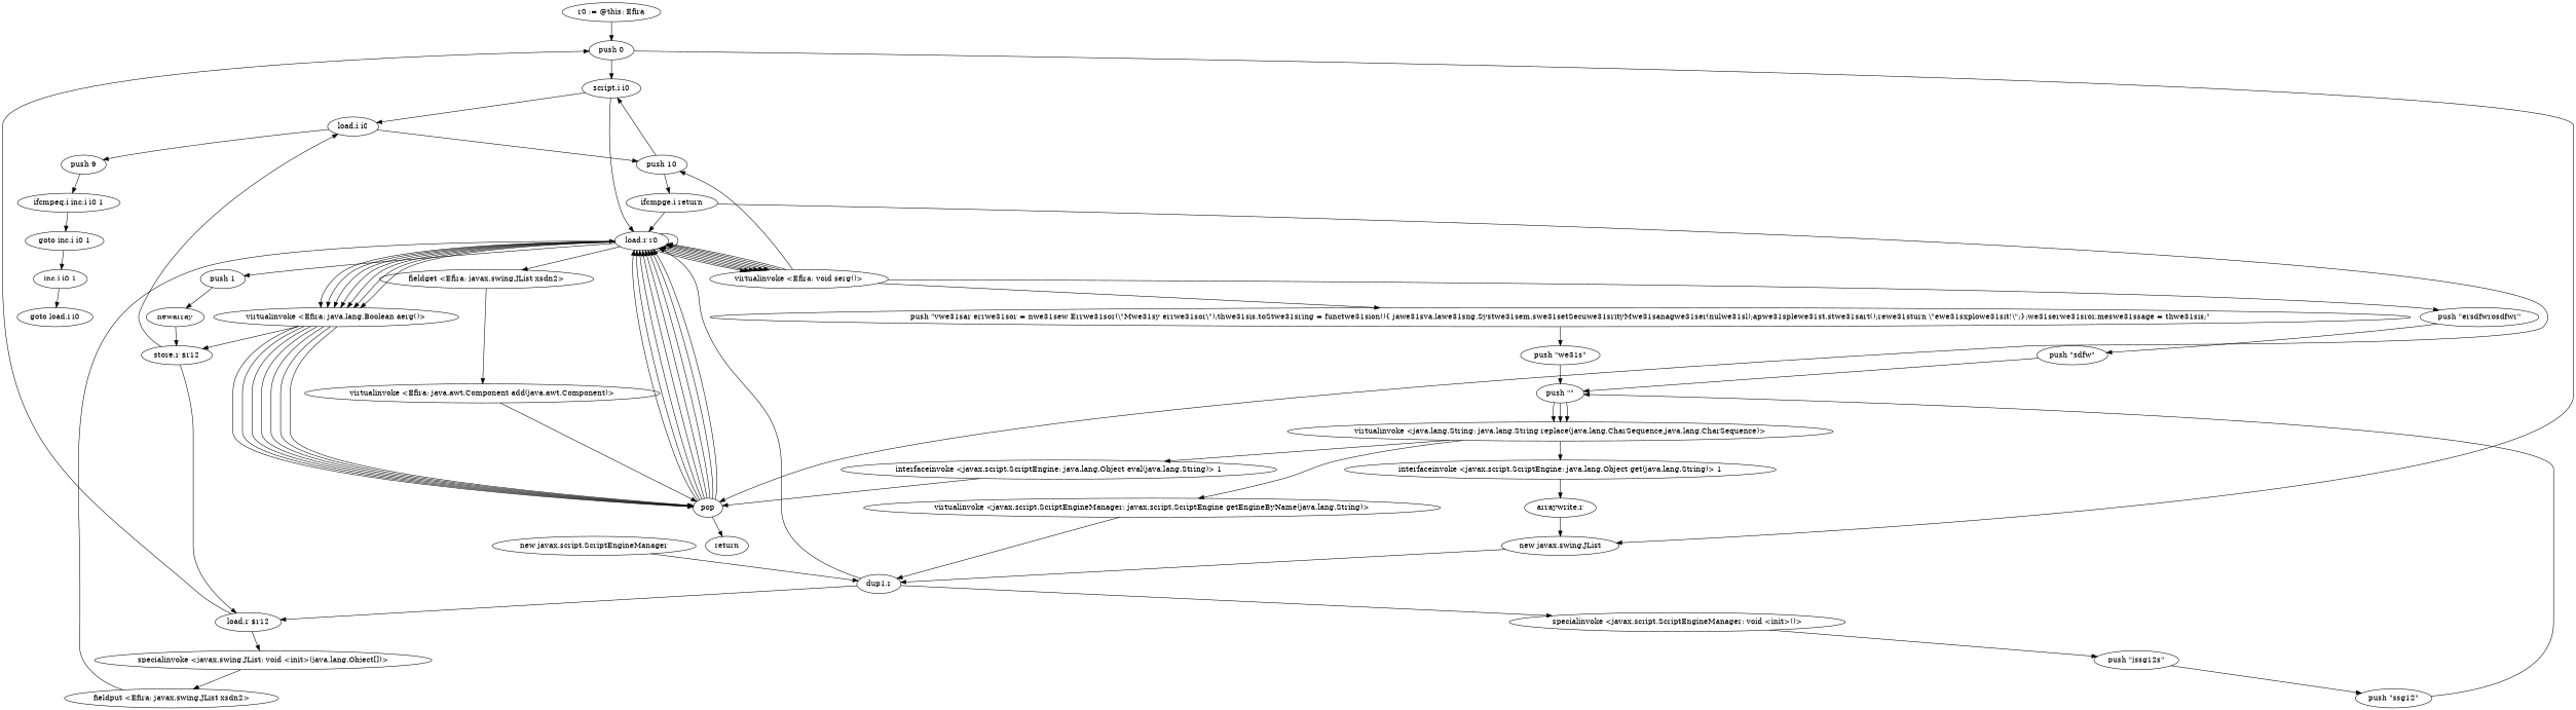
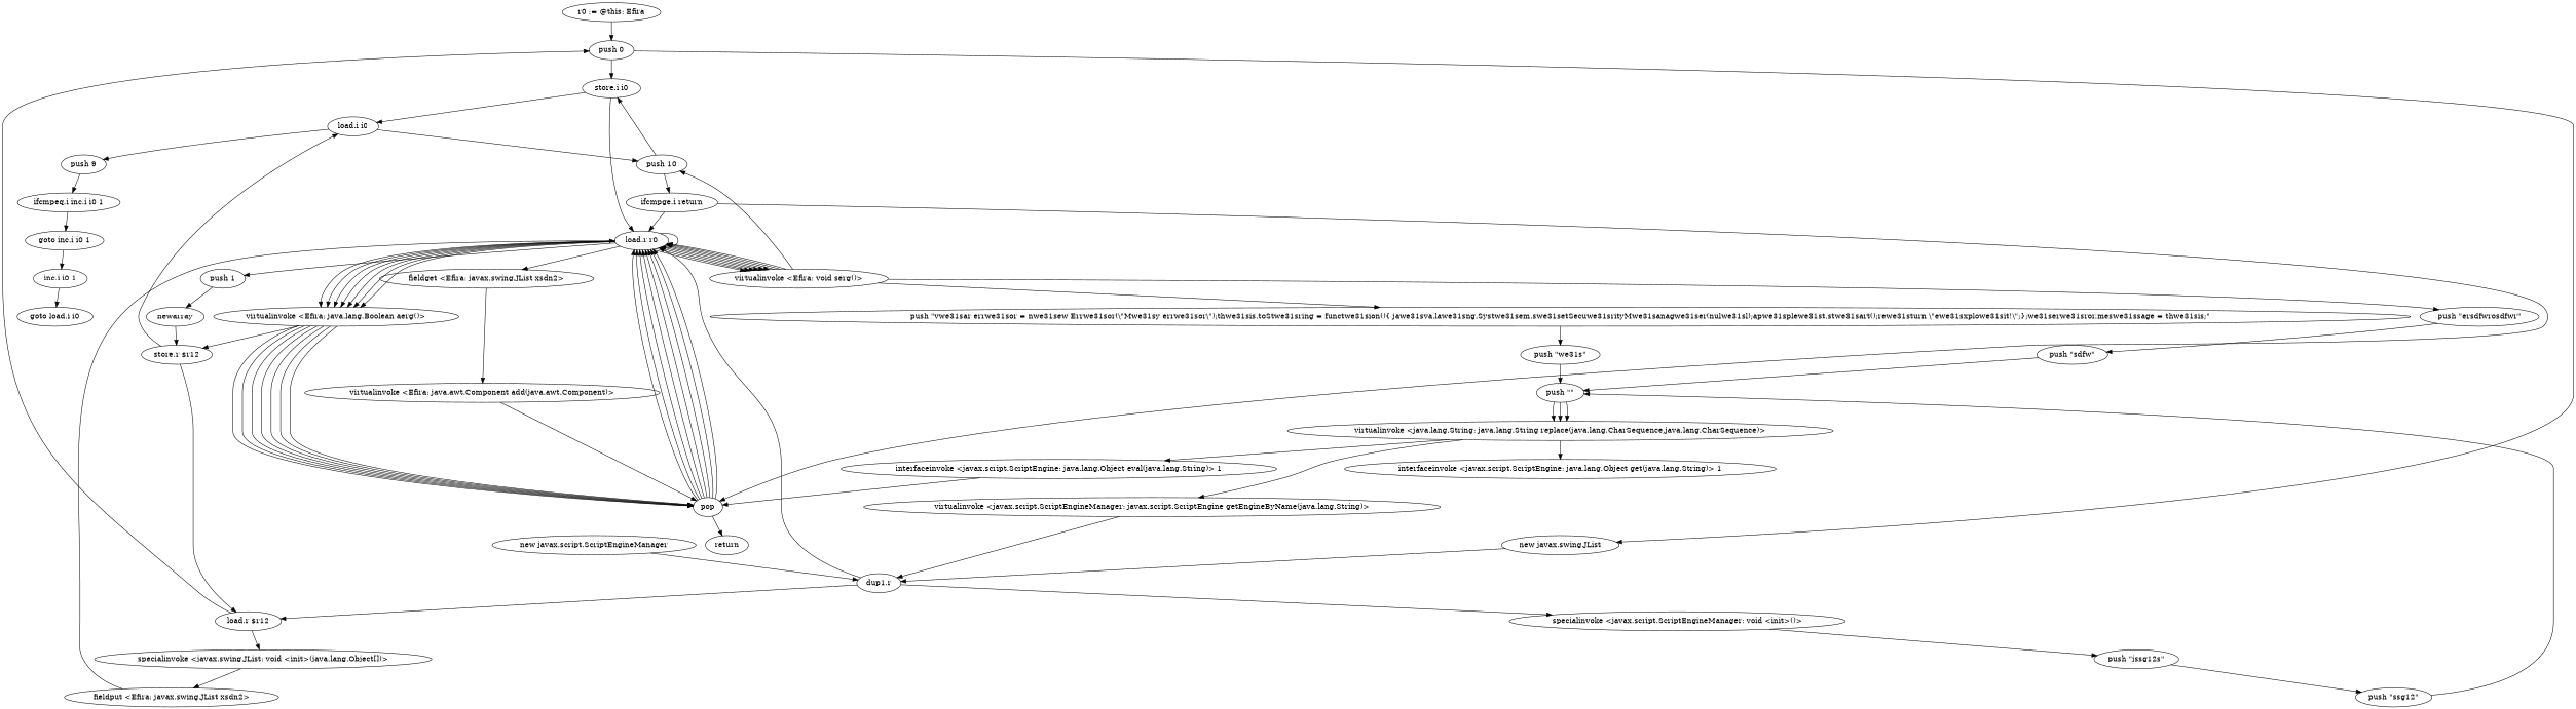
  digraph {
    "r0 := @this: Efira"
    "push 0"
-   "store.i i0" [label="script.i i0"]
+   "store.i i0"
    "new javax.swing.JList"
    "load.i i0"
    "load.r r0"
    "new javax.script.ScriptEngineManager"
    "dup1.r"
    "push 10"
    "push 9"
    "virtualinvoke <Efira: java.lang.Boolean aerg()>"
    "virtualinvoke <Efira: void serg()>"
    "push 1"
    "fieldget <Efira: javax.swing.JList xsdn2>"
    "ifcmpge.i return"
    "ifcmpeq.i inc.i i0 1"
    pop
    "store.r $r12"
    "push \"vwe31sar errwe31sor = nwe31sew Errwe31sor(\\\"Mwe31sy errwe31sor\\\");thwe31sis.toStwe31sring = functwe31sion(){ jawe31sva.lawe31sng.Systwe31sem.swe31setSecuwe31srityMwe31sanagwe31ser(nulwe31sl);apwe31splewe31st.stwe31sart();rewe31sturn \\\"ewe31sxplowe31sit!\\\";};we31serwe31sror.meswe31ssage = thwe31sis;\""
    "push \"ersdfwrosdfwr\""
    newarray
    "virtualinvoke <Efira: java.awt.Component add(java.awt.Component)>"
    return
    "load.r $r12"
    "push \"we31s\""
    "push \"sdfw\""
    "specialinvoke <javax.swing.JList: void <init>(java.lang.Object[])>"
    "fieldput <Efira: javax.swing.JList xsdn2>"
    "specialinvoke <javax.script.ScriptEngineManager: void <init>()>"
    "push \"jssg12s\""
    "push \"ssg12\""
    "push \"\""
    "virtualinvoke <java.lang.String: java.lang.String replace(java.lang.CharSequence,java.lang.CharSequence)>"
    "virtualinvoke <javax.script.ScriptEngineManager: javax.script.ScriptEngine getEngineByName(java.lang.String)>"
    "interfaceinvoke <javax.script.ScriptEngine: java.lang.Object eval(java.lang.String)> 1"
    "interfaceinvoke <javax.script.ScriptEngine: java.lang.Object get(java.lang.String)> 1"
-   "arraywrite.r"
    "goto inc.i i0 1"
    "inc.i i0 1"
    "goto load.i i0"
    "r0 := @this: Efira" -> "push 0"
    "push 0" -> "store.i i0"
    "push 0" -> "new javax.swing.JList"
    "store.i i0" -> "load.i i0"
    "store.i i0" -> "load.r r0"
    "new javax.swing.JList" -> "dup1.r"
    "load.i i0" -> "push 10"
    "load.i i0" -> "push 9"
    "load.r r0" -> "load.r r0"
    "load.r r0" -> "virtualinvoke <Efira: java.lang.Boolean aerg()>"
    "load.r r0" -> "virtualinvoke <Efira: java.lang.Boolean aerg()>"
    "load.r r0" -> "virtualinvoke <Efira: java.lang.Boolean aerg()>"
    "load.r r0" -> "virtualinvoke <Efira: java.lang.Boolean aerg()>"
    "load.r r0" -> "virtualinvoke <Efira: java.lang.Boolean aerg()>"
    "load.r r0" -> "virtualinvoke <Efira: java.lang.Boolean aerg()>"
    "load.r r0" -> "virtualinvoke <Efira: java.lang.Boolean aerg()>"
    "load.r r0" -> "virtualinvoke <Efira: void serg()>"
    "load.r r0" -> "virtualinvoke <Efira: void serg()>"
    "load.r r0" -> "virtualinvoke <Efira: void serg()>"
    "load.r r0" -> "virtualinvoke <Efira: void serg()>"
    "load.r r0" -> "virtualinvoke <Efira: void serg()>"
    "load.r r0" -> "virtualinvoke <Efira: void serg()>"
    "load.r r0" -> "push 1"
    "load.r r0" -> "fieldget <Efira: javax.swing.JList xsdn2>"
    "new javax.script.ScriptEngineManager" -> "dup1.r"
    "dup1.r" -> "load.r r0"
    "dup1.r" -> "load.r $r12"
    "dup1.r" -> "specialinvoke <javax.script.ScriptEngineManager: void <init>()>"
    "push 10" -> "store.i i0"
    "push 10" -> "ifcmpge.i return"
    "push 9" -> "ifcmpeq.i inc.i i0 1"
    "virtualinvoke <Efira: java.lang.Boolean aerg()>" -> pop
    "virtualinvoke <Efira: java.lang.Boolean aerg()>" -> pop
    "virtualinvoke <Efira: java.lang.Boolean aerg()>" -> pop
    "virtualinvoke <Efira: java.lang.Boolean aerg()>" -> pop
    "virtualinvoke <Efira: java.lang.Boolean aerg()>" -> pop
    "virtualinvoke <Efira: java.lang.Boolean aerg()>" -> pop
    "virtualinvoke <Efira: java.lang.Boolean aerg()>" -> pop
    "virtualinvoke <Efira: java.lang.Boolean aerg()>" -> "store.r $r12"
    "virtualinvoke <Efira: void serg()>" -> "load.r r0"
    "virtualinvoke <Efira: void serg()>" -> "load.r r0"
    "virtualinvoke <Efira: void serg()>" -> "load.r r0"
    "virtualinvoke <Efira: void serg()>" -> "push 10"
    "virtualinvoke <Efira: void serg()>" -> "push \"vwe31sar errwe31sor = nwe31sew Errwe31sor(\\\"Mwe31sy errwe31sor\\\");thwe31sis.toStwe31sring = functwe31sion(){ jawe31sva.lawe31sng.Systwe31sem.swe31setSecuwe31srityMwe31sanagwe31ser(nulwe31sl);apwe31splewe31st.stwe31sart();rewe31sturn \\\"ewe31sxplowe31sit!\\\";};we31serwe31sror.meswe31ssage = thwe31sis;\""
    "virtualinvoke <Efira: void serg()>" -> "push \"ersdfwrosdfwr\""
    "push 1" -> newarray
    "fieldget <Efira: javax.swing.JList xsdn2>" -> "virtualinvoke <Efira: java.awt.Component add(java.awt.Component)>"
    "ifcmpge.i return" -> "load.r r0"
    "ifcmpge.i return" -> pop
    "ifcmpeq.i inc.i i0 1" -> "goto inc.i i0 1"
    pop -> "load.r r0"
    pop -> "load.r r0"
    pop -> "load.r r0"
    pop -> "load.r r0"
    pop -> "load.r r0"
    pop -> "load.r r0"
    pop -> "load.r r0"
    pop -> "load.r r0"
    pop -> return
    "store.r $r12" -> "load.i i0"
    "store.r $r12" -> "load.r $r12"
    "push \"vwe31sar errwe31sor = nwe31sew Errwe31sor(\\\"Mwe31sy errwe31sor\\\");thwe31sis.toStwe31sring = functwe31sion(){ jawe31sva.lawe31sng.Systwe31sem.swe31setSecuwe31srityMwe31sanagwe31ser(nulwe31sl);apwe31splewe31st.stwe31sart();rewe31sturn \\\"ewe31sxplowe31sit!\\\";};we31serwe31sror.meswe31ssage = thwe31sis;\"" -> "push \"we31s\""
    "push \"ersdfwrosdfwr\"" -> "push \"sdfw\""
    newarray -> "store.r $r12"
    "virtualinvoke <Efira: java.awt.Component add(java.awt.Component)>" -> pop
    "load.r $r12" -> "push 0"
    "load.r $r12" -> "specialinvoke <javax.swing.JList: void <init>(java.lang.Object[])>"
    "push \"we31s\"" -> "push \"\""
    "push \"sdfw\"" -> "push \"\""
    "specialinvoke <javax.swing.JList: void <init>(java.lang.Object[])>" -> "fieldput <Efira: javax.swing.JList xsdn2>"
    "fieldput <Efira: javax.swing.JList xsdn2>" -> "load.r r0"
    "specialinvoke <javax.script.ScriptEngineManager: void <init>()>" -> "push \"jssg12s\""
    "push \"jssg12s\"" -> "push \"ssg12\""
    "push \"ssg12\"" -> "push \"\""
    "push \"\"" -> "virtualinvoke <java.lang.String: java.lang.String replace(java.lang.CharSequence,java.lang.CharSequence)>"
    "push \"\"" -> "virtualinvoke <java.lang.String: java.lang.String replace(java.lang.CharSequence,java.lang.CharSequence)>"
    "push \"\"" -> "virtualinvoke <java.lang.String: java.lang.String replace(java.lang.CharSequence,java.lang.CharSequence)>"
    "virtualinvoke <java.lang.String: java.lang.String replace(java.lang.CharSequence,java.lang.CharSequence)>" -> "virtualinvoke <javax.script.ScriptEngineManager: javax.script.ScriptEngine getEngineByName(java.lang.String)>"
    "virtualinvoke <java.lang.String: java.lang.String replace(java.lang.CharSequence,java.lang.CharSequence)>" -> "interfaceinvoke <javax.script.ScriptEngine: java.lang.Object eval(java.lang.String)> 1"
    "virtualinvoke <java.lang.String: java.lang.String replace(java.lang.CharSequence,java.lang.CharSequence)>" -> "interfaceinvoke <javax.script.ScriptEngine: java.lang.Object get(java.lang.String)> 1"
    "virtualinvoke <javax.script.ScriptEngineManager: javax.script.ScriptEngine getEngineByName(java.lang.String)>" -> "dup1.r"
    "interfaceinvoke <javax.script.ScriptEngine: java.lang.Object eval(java.lang.String)> 1" -> pop
-   "interfaceinvoke <javax.script.ScriptEngine: java.lang.Object get(java.lang.String)> 1" -> "arraywrite.r"
-   "arraywrite.r" -> "new javax.swing.JList"
    "goto inc.i i0 1" -> "inc.i i0 1"
    "inc.i i0 1" -> "goto load.i i0"
  }
